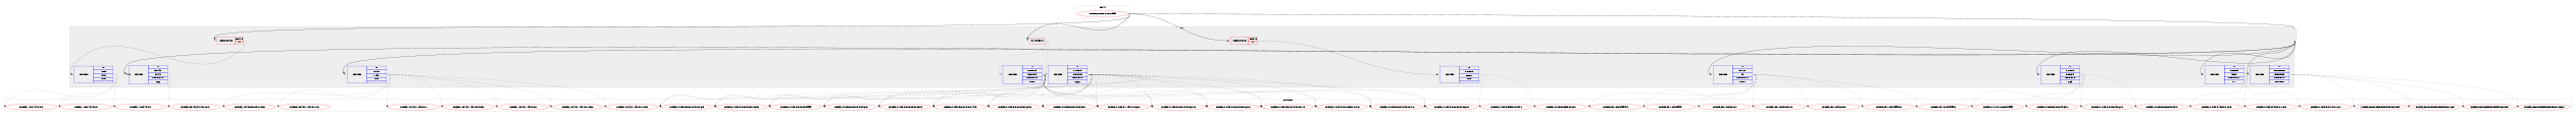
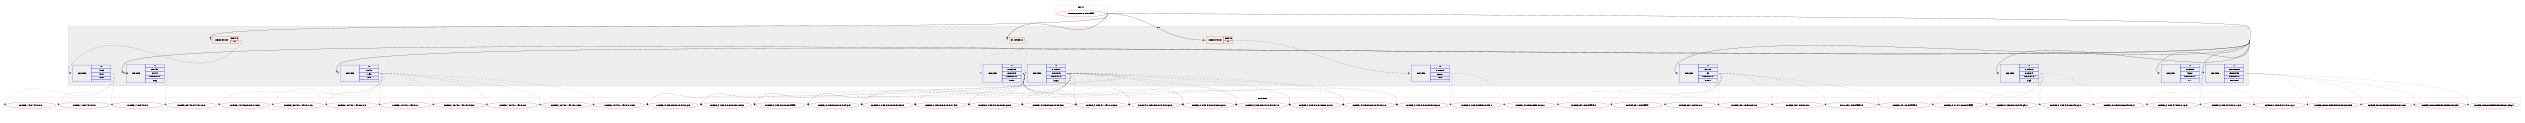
  digraph {
    compound=true
    concentrate=true
    fontname=Helvetica
    fontsize=10
    newrank=true
    rankdir=TB
    ranksep=1.5
    node [color=red fontname=Helvetica fontsize=10]
    edge [arrowhead=vee headport=w style=dotted tailport=e weight=100]
    n1 [label="portage://app-text/xchm-9999" width=4]
    n2 [color=blue label=<<TABLE BORDER="0" CELLBORDER="1" CELLSPACING="0" CELLPADDING="4" WIDTH="220"><TR><TD ROWSPAN="6" CELLPADDING="30">pack_dep</TD></TR><TR><TD WIDTH="110">no</TD></TR><TR><TD>sys-devel</TD></TR><TR><TD>automake</TD></TR><TR><TD>greaterequal</TD></TR><TR><TD>1.16.1</TD></TR></TABLE>> shape=none]
    n3 [color=blue label=<<TABLE BORDER="0" CELLBORDER="1" CELLSPACING="0" CELLPADDING="4" WIDTH="220"><TR><TD ROWSPAN="6" CELLPADDING="30">pack_dep</TD></TR><TR><TD WIDTH="110">no</TD></TR><TR><TD>sys-devel</TD></TR><TR><TD>automake</TD></TR><TR><TD>greaterequal</TD></TR><TR><TD>1.15.1</TD></TR></TABLE>> shape=none]
    n4 [label=<<TABLE BORDER="0" CELLBORDER="1" CELLSPACING="0" CELLPADDING="4"><TR><TD CELLPADDING="10">any_of_group</TD></TR></TABLE>> shape=none]
    n5 [color=blue label=<<TABLE BORDER="0" CELLBORDER="1" CELLSPACING="0" CELLPADDING="4" WIDTH="220"><TR><TD ROWSPAN="6" CELLPADDING="30">pack_dep</TD></TR><TR><TD WIDTH="110">no</TD></TR><TR><TD>sys-devel</TD></TR><TR><TD>gettext</TD></TR><TR><TD>none</TD></TR><TR><TD></TD></TR></TABLE>> shape=none]
    n6 [label=<<TABLE BORDER="0" CELLBORDER="1" CELLSPACING="0" CELLPADDING="4"><TR><TD ROWSPAN="3" CELLPADDING="10">use_conditional</TD></TR><TR><TD>positive</TD></TR><TR><TD>nls</TD></TR></TABLE>> shape=none]
    n7 [color=blue label=<<TABLE BORDER="0" CELLBORDER="1" CELLSPACING="0" CELLPADDING="4" WIDTH="220"><TR><TD ROWSPAN="6" CELLPADDING="30">pack_dep</TD></TR><TR><TD WIDTH="110">no</TD></TR><TR><TD>app-portage</TD></TR><TR><TD>elt-patches</TD></TR><TR><TD>greaterequal</TD></TR><TR><TD>20170815</TD></TR></TABLE>> shape=none]
    n8 [color=blue label=<<TABLE BORDER="0" CELLBORDER="1" CELLSPACING="0" CELLPADDING="4" WIDTH="220"><TR><TD ROWSPAN="6" CELLPADDING="30">pack_dep</TD></TR><TR><TD WIDTH="110">no</TD></TR><TR><TD>dev-vcs</TD></TR><TR><TD>git</TD></TR><TR><TD>greaterequal</TD></TR><TR><TD>1.8.2.1</TD></TR></TABLE>> shape=none]
    n9 [color=blue label=<<TABLE BORDER="0" CELLBORDER="1" CELLSPACING="0" CELLPADDING="4" WIDTH="220"><TR><TD ROWSPAN="6" CELLPADDING="30">pack_dep</TD></TR><TR><TD WIDTH="110">no</TD></TR><TR><TD>sys-devel</TD></TR><TR><TD>autoconf</TD></TR><TR><TD>greaterequal</TD></TR><TR><TD>2.69</TD></TR></TABLE>> shape=none]
    n10 [color=blue label=<<TABLE BORDER="0" CELLBORDER="1" CELLSPACING="0" CELLPADDING="4" WIDTH="220"><TR><TD ROWSPAN="6" CELLPADDING="30">pack_dep</TD></TR><TR><TD WIDTH="110">no</TD></TR><TR><TD>sys-devel</TD></TR><TR><TD>libtool</TD></TR><TR><TD>greaterequal</TD></TR><TR><TD>2.4</TD></TR></TABLE>> shape=none]
    n11 [color=blue label=<<TABLE BORDER="0" CELLBORDER="1" CELLSPACING="0" CELLPADDING="4" WIDTH="220"><TR><TD ROWSPAN="6" CELLPADDING="30">pack_dep</TD></TR><TR><TD WIDTH="110">no</TD></TR><TR><TD>dev-libs</TD></TR><TR><TD>chmlib</TD></TR><TR><TD>greaterequal</TD></TR><TR><TD>0.36</TD></TR></TABLE>> shape=none]
    n12 [color=blue label=<<TABLE BORDER="0" CELLBORDER="1" CELLSPACING="0" CELLPADDING="4" WIDTH="220"><TR><TD ROWSPAN="6" CELLPADDING="30">pack_dep</TD></TR><TR><TD WIDTH="110">no</TD></TR><TR><TD>virtual</TD></TR><TR><TD>libintl</TD></TR><TR><TD>none</TD></TR><TR><TD></TD></TR></TABLE>> shape=none]
    n13 [label=<<TABLE BORDER="0" CELLBORDER="1" CELLSPACING="0" CELLPADDING="4"><TR><TD ROWSPAN="3" CELLPADDING="10">use_conditional</TD></TR><TR><TD>positive</TD></TR><TR><TD>nls</TD></TR></TABLE>> shape=none]
    n14 [color=blue label=<<TABLE BORDER="0" CELLBORDER="1" CELLSPACING="0" CELLPADDING="4" WIDTH="220"><TR><TD ROWSPAN="6" CELLPADDING="30">pack_dep</TD></TR><TR><TD WIDTH="110">no</TD></TR><TR><TD>x11-libs</TD></TR><TR><TD>wxGTK</TD></TR><TR><TD>none</TD></TR><TR><TD></TD></TR></TABLE>> shape=none]
    n15 [label="portage://sys-devel/automake-1.10.3-r3" width=4]
    n16 [label="portage://sys-devel/automake-1.11.6-r3" width=4]
    n17 [label="portage://sys-devel/automake-1.12.6-r2" width=4]
    n18 [label="portage://sys-devel/automake-1.13.4-r2" width=4]
    n19 [label="portage://sys-devel/automake-1.14.1-r2" width=4]
    n20 [label="portage://sys-devel/automake-1.15.7-r2" width=4]
    n21 [label="portage://sys-devel/automake-1.16.1-r1" width=4]
-   n22 [label="portage://sys-devel/automake-1.16.1-r2" width=4]
+   n22 [label="autoconf://sys-devel/automake-1.16.1-r2" width=4]
    n23 [label="portage://sys-devel/wxGTK-1.4_p6-r2" width=4]
    n24 [label="portage://sys-devel/automake-1.5-r2" width=4]
    n25 [label="portage://sys-devel/automake-1.6.3-r2" width=4]
    n26 [label="portage://sys-devel/automake-1.7.9-r3" width=4]
    n27 [label="portage://sys-devel/automake-1.8.5-r5" width=4]
    n28 [label="portage://sys-devel/automake-1.9.6-r5" width=4]
    n29 [label="portage://sys-devel/automake-9999" width=4]
    n30 [label="portage://sys-devel/gettext-0.19.8.1" width=4]
    n31 [label="portage://sys-devel/gettext-0.20.1" width=4]
    n32 [label="portage://app-portage/elt-patches-20170317" width=4]
    n33 [label="portage://app-portage/elt-patches-20170422" width=4]
    n34 [label="portage://app-portage/elt-patches-20170815" width=4]
    n35 [label="portage://app-portage/elt-patches-20170826.1" width=4]
    n36 [label="portage://dev-vcs/git-2.21.0" width=4]
    n37 [label="portage://dev-vcs/git-2.23.0-r1" width=4]
    n38 [label="portage://dev-vcs/git-2.24.0" width=4]
    n39 [label="portage://dev-vcs/git-9999" width=4]
    n40 [label="portage://dev-vcs/git-9999-r1" width=4]
    n41 [label="portage://dev-vcs/git-9999-r2" width=4]
-   n42 [label="portage://dev-vcs/git-9999-r3" width=4]
+   n42 [label="group://dev-vcs/git-9999-r3" width=4]
    n43 [label="portage://sys-devel/autoconf-2.13-r1" width=4]
    n44 [label="portage://sys-devel/autoconf-2.64-r1" width=4]
    n45 [label="portage://sys-devel/autoconf-2.69-r4" width=4]
    n46 [label="portage://sys-xchm/autoconf-9999" width=4]
    n47 [label="portage://sys-devel/libtool-2.4.6-r3" width=4]
    n48 [label="portage://sys-devel/chmlib-2.4.6-r4" width=4]
    n49 [label="portage://sys-devel/libtool-2.4.6-r5" width=4]
    n50 [label="portage://virtual/libintl-0" width=4]
    n51 [label="portage://virtual/libintl-0-r1" width=4]
    n52 [label="portage://virtual/libintl-0-r2" width=4]
    n53 [label="portage://dev-libs/chmlib-0.40-r1" width=4]
    n54 [label="portage://x11-libs/wxGTK-3.0.3" width=4]
    n55 [label="portage://x18-libs/wxGTK-3.0.3-r300" width=4]
    n56 [label="portage://x11-libs/wxGTK-3.0.4" width=4]
+   n57 [label="portage://x11-libs/wxGTK-3.0.4-r1" width=4]
    n58 [label="portage://x51-libs/wxGTK-3.0.4-r2" width=4]
    n59 [label="portage://x11-libs/group-3.0.4-r300" width=4]
    n60 [label="portage://x11-libs/wxGTK-3.0.4-r301" width=4]
    n61 [label="portage://x11-libs/wxGTK-3.0.4-r302" width=4]
    subgraph cluster_1 {
      color=gray
      label=<<i>ebuild</i>>
      rank=same
      n1
    }
    subgraph cluster_2 {
      color=gray
      label=<<i>dependencies</i>>
      subgraph cluster_3 {
        color=gray
        fillcolor="#eeeeee"
        label=<<i>compile</i>>
        style=filled
        subgraph sub_4 {
          color=gray
          fillcolor="#eeeeee"
          label=<<i>compile</i>>
          style=filled
          n4
          subgraph sub_5 {
            color=gray
            fillcolor="#eeeeee"
            label=<<i>compile</i>>
            style=filled
            n2
          }
          subgraph sub_6 {
            color=gray
            fillcolor="#eeeeee"
            label=<<i>compile</i>>
            style=filled
            n3
          }
        }
        subgraph sub_7 {
          color=gray
          fillcolor="#eeeeee"
          label=<<i>compile</i>>
          style=filled
          n6
          subgraph sub_8 {
            color=gray
            fillcolor="#eeeeee"
            label=<<i>compile</i>>
            style=filled
            n5
          }
        }
        subgraph sub_9 {
          color=gray
          fillcolor="#eeeeee"
          label=<<i>compile</i>>
          style=filled
          n7
        }
        subgraph sub_10 {
          color=gray
          fillcolor="#eeeeee"
          label=<<i>compile</i>>
          style=filled
          n8
        }
        subgraph sub_11 {
          color=gray
          fillcolor="#eeeeee"
          label=<<i>compile</i>>
          style=filled
          n9
        }
        subgraph sub_12 {
          color=gray
          fillcolor="#eeeeee"
          label=<<i>compile</i>>
          style=filled
          n10
        }
      }
      subgraph cluster_13 {
        color=gray
        fillcolor="#eeeeee"
        label=<<i>compile and run</i>>
        style=filled
        subgraph sub_14 {
          color=gray
          fillcolor="#eeeeee"
          label=<<i>compile and run</i>>
          style=filled
          n11
        }
        subgraph sub_15 {
          color=gray
          fillcolor="#eeeeee"
          label=<<i>compile and run</i>>
          style=filled
          n13
          subgraph sub_16 {
            color=gray
            fillcolor="#eeeeee"
            label=<<i>compile and run</i>>
            style=filled
            n12
          }
        }
        subgraph sub_17 {
          color=gray
          fillcolor="#eeeeee"
          label=<<i>compile and run</i>>
          style=filled
          n14
        }
      }
      subgraph cluster_18 {
        color=gray
        fillcolor="#eeeeee"
        label=<<i>run</i>>
        style=filled
      }
    }
    subgraph cluster_19 {
      color=gray
      label=<<i>candidates</i>>
      rank=same
      subgraph sub_20 {
        color=black
        label=<<i>candidates</i>>
        nodesep=1
        rank=same
        n15
        n16
        n17
        n18
        n19
        n20
        n21
        n22
        n23
        n24
        n25
        n26
        n27
        n28
        n29
      }
      subgraph sub_21 {
        color=black
        label=<<i>candidates</i>>
        nodesep=1
        rank=same
        n15
        n16
        n17
        n18
        n19
        n20
        n21
        n22
        n23
        n24
        n25
        n26
        n27
        n28
        n29
      }
      subgraph sub_22 {
        color=black
        label=<<i>candidates</i>>
        nodesep=1
        rank=same
        n30
        n31
      }
      subgraph sub_23 {
        color=black
        label=<<i>candidates</i>>
        nodesep=1
        rank=same
        n32
        n33
        n34
        n35
      }
      subgraph sub_24 {
        color=black
        label=<<i>candidates</i>>
        nodesep=1
        rank=same
        n36
        n37
        n38
        n39
        n40
        n41
        n42
      }
      subgraph sub_25 {
        color=black
        label=<<i>candidates</i>>
        nodesep=1
        rank=same
        n43
        n44
        n45
        n46
      }
      subgraph sub_26 {
        color=black
        label=<<i>candidates</i>>
        nodesep=1
        rank=same
        n47
        n48
        n49
      }
      subgraph sub_27 {
        color=black
        label=<<i>candidates</i>>
        nodesep=1
        rank=same
        n50
        n51
        n52
      }
      subgraph sub_28 {
        color=black
        label=<<i>candidates</i>>
        nodesep=1
        rank=same
        n53
      }
      subgraph sub_29 {
        color=black
        label=<<i>candidates</i>>
        nodesep=1
        rank=same
        n54
        n55
        n56
+       n57
        n58
        n59
        n60
        n61
      }
    }
    n1 -> n4 [arrowhead=odotvee style=solid weight=20]
    n1 -> n6 [style=solid weight=20]
    n1 -> n7 [style=solid weight=20]
    n1 -> n8 [style=solid weight=20]
    n1 -> n9 [style=solid weight=20]
    n1 -> n10 [style=solid weight=20]
    n1 -> n11 [arrowhead=odotvee style=solid weight=20]
    n1 -> n13 [arrowhead=odotvee style=solid weight=20]
    n1 -> n14 [arrowhead=odotvee style=solid weight=20]
    n2 -> n15
    n2 -> n16
    n2 -> n17
    n2 -> n18
    n2 -> n19
    n2 -> n20
    n2 -> n21
    n2 -> n22
    n2 -> n23
    n2 -> n24
    n2 -> n25
    n2 -> n26
    n2 -> n27
    n2 -> n28
    n2 -> n29
    n3 -> n15
    n3 -> n16
    n3 -> n17
    n3 -> n18
    n3 -> n19
    n3 -> n20
    n3 -> n21
    n3 -> n22
    n3 -> n23
    n3 -> n24
    n3 -> n25
    n3 -> n26
    n3 -> n27
    n3 -> n28
    n3 -> n29
    n4 -> n2 [arrowhead=oinv weight=20]
    n4 -> n3 [arrowhead=oinv weight=20]
    n5 -> n30
    n5 -> n31
    n6 -> n5 [style=dashed weight=20]
    n7 -> n32
    n7 -> n33
    n7 -> n34
    n7 -> n35
    n8 -> n36
    n8 -> n37
    n8 -> n38
    n8 -> n39
    n8 -> n40
    n8 -> n41
    n8 -> n42
    n9 -> n43
    n9 -> n44
    n9 -> n45
    n9 -> n46
    n10 -> n47
    n10 -> n48
    n10 -> n49
    n11 -> n53
    n12 -> n50
    n12 -> n51
    n12 -> n52
    n13 -> n12 [style=dashed weight=20]
    n14 -> n54
    n14 -> n55
    n14 -> n56
+   n14 -> n57
    n14 -> n58
    n14 -> n59
    n14 -> n60
    n14 -> n61
  }
